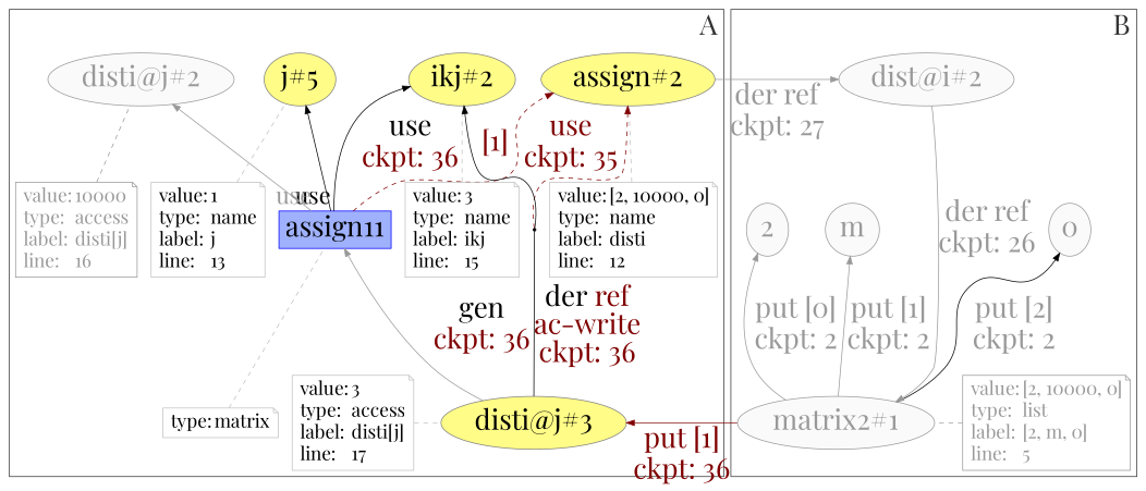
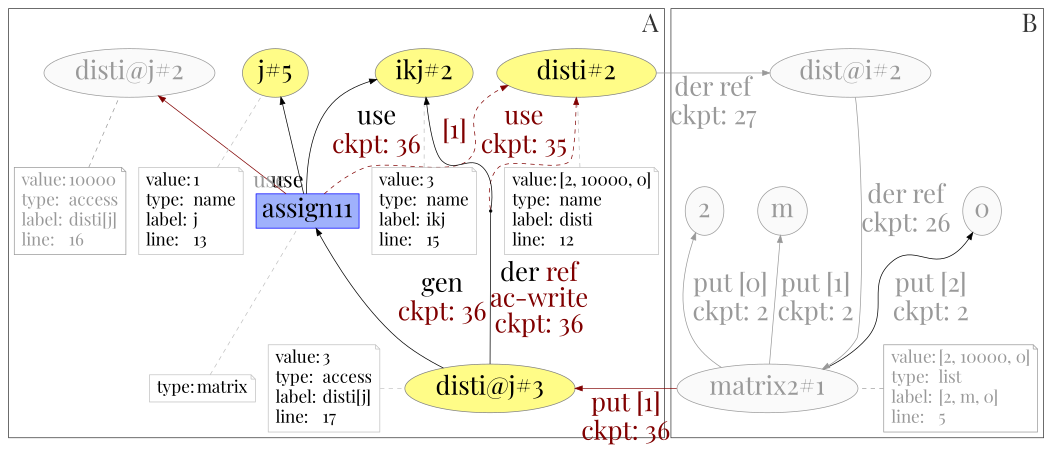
  digraph {
    fontname="Playfair Display"
    newrank=true
    rankdir=BT
    splines=spline
    node [color="#999999" fontname="Playfair Display" fontsize=36 style=filled fontcolor="#999999"]
    edge [color="#999999" fontname="Playfair Display" labelangle=60.0 rotation=20]
    n1 [color="#808080" fillcolor="#FFFC87" label="disti@j#3" fontcolor=""]
    n2 [color=gray fontcolor=black fontsize=24 label=<<TABLE cellpadding="0" border="0"> 	<TR> 	    <TD align="left">value:</TD> 	    <TD align="left">3</TD> 	</TR> 	<TR> 	    <TD align="left">type:</TD> 	    <TD align="left">access</TD> 	</TR> 	<TR> 	    <TD align="left">label:</TD> 	    <TD align="left">disti[j]</TD> 	</TR> 	<TR> 	    <TD align="left">line:</TD> 	    <TD align="left">17</TD> 	</TR> </TABLE>> shape=note style=""]
    n3 [fillcolor="#FAFAFA" label="matrix2#1"]
    n4 [fontsize=24 label=<<TABLE cellpadding="0" border="0"> 	<TR> 	    <TD align="left">value:</TD> 	    <TD align="left">[2, 10000, 0]</TD> 	</TR> 	<TR> 	    <TD align="left">type:</TD> 	    <TD align="left">list</TD> 	</TR> 	<TR> 	    <TD align="left">label:</TD> 	    <TD align="left">[2, m, 0]</TD> 	</TR> 	<TR> 	    <TD align="left">line:</TD> 	    <TD align="left">5</TD> 	</TR> </TABLE>> shape=note style=""]
-   n5 [color="#808080" fillcolor="#FFFC87" label="assign#2" fontcolor=""]
+   n5 [color="#808080" fillcolor="#FFFC87" label="disti#2" fontcolor=""]
    n6 [fillcolor="#FAFAFA" label="dist@i#2"]
    n7 [fillcolor="#FAFAFA" label=m]
    n8 [fillcolor="#FAFAFA" label=0]
    n9 [fillcolor="#FAFAFA" label=2]
    n10 [color="#808080" fillcolor="#FFFC87" label="ikj#2" fontcolor=""]
    n11 [color="#0000FF" fillcolor="#9FB1FC" label=assign11 shape=polygon sides=4 fontcolor=""]
    n12 [color=gray fontcolor=black fontsize=24 label=<<TABLE cellpadding="0" border="0"> 	<TR> 	    <TD align="left">type:</TD> 	    <TD align="left">matrix</TD> 	</TR> </TABLE>> shape=note style=""]
    n13 [color=gray fontcolor=black fontsize=24 label=<<TABLE cellpadding="0" border="0"> 	<TR> 	    <TD align="left">value:</TD> 	    <TD align="left">3</TD> 	</TR> 	<TR> 	    <TD align="left">type:</TD> 	    <TD align="left">name</TD> 	</TR> 	<TR> 	    <TD align="left">label:</TD> 	    <TD align="left">ikj</TD> 	</TR> 	<TR> 	    <TD align="left">line:</TD> 	    <TD align="left">15</TD> 	</TR> </TABLE>> shape=note style=""]
    n14 [color="#808080" fillcolor="#FFFC87" label="j#5" fontcolor=""]
    n15 [color=gray fontcolor=black fontsize=24 label=<<TABLE cellpadding="0" border="0"> 	<TR> 	    <TD align="left">value:</TD> 	    <TD align="left">1</TD> 	</TR> 	<TR> 	    <TD align="left">type:</TD> 	    <TD align="left">name</TD> 	</TR> 	<TR> 	    <TD align="left">label:</TD> 	    <TD align="left">j</TD> 	</TR> 	<TR> 	    <TD align="left">line:</TD> 	    <TD align="left">13</TD> 	</TR> </TABLE>> shape=note style=""]
    n16 [fillcolor="#FAFAFA" label="disti@j#2"]
    n17 [fontsize=24 label=<<TABLE cellpadding="0" border="0"> 	<TR> 	    <TD align="left">value:</TD> 	    <TD align="left">10000</TD> 	</TR> 	<TR> 	    <TD align="left">type:</TD> 	    <TD align="left">access</TD> 	</TR> 	<TR> 	    <TD align="left">label:</TD> 	    <TD align="left">disti[j]</TD> 	</TR> 	<TR> 	    <TD align="left">line:</TD> 	    <TD align="left">16</TD> 	</TR> </TABLE>> shape=note style=""]
    n18 [color=gray fontcolor=black fontsize=24 label=<<TABLE cellpadding="0" border="0"> 	<TR> 	    <TD align="left">value:</TD> 	    <TD align="left">[2, 10000, 0]</TD> 	</TR> 	<TR> 	    <TD align="left">type:</TD> 	    <TD align="left">name</TD> 	</TR> 	<TR> 	    <TD align="left">label:</TD> 	    <TD align="left">disti</TD> 	</TR> 	<TR> 	    <TD align="left">line:</TD> 	    <TD align="left">12</TD> 	</TR> </TABLE>> shape=note style=""]
    bn0 [shape=point color="" fontsize="" style="" fontcolor=""]
    subgraph sub_1 {
      rank=same
      n1
      n2
      n3
      n4
    }
    subgraph sub_2 {
      rank=same
      n5
      n6
    }
    subgraph sub_3 {
      rank=same
      n7
      n8
      n9
    }
    subgraph cluster_4 {
      color="#333333"
      fontcolor="#333333"
      fontsize=36
      label=A
      labeljust=r
      labelloc=b
      n1
      n2
      n11
      n12
      n13
      n14
      n15
      n16
      n17
      n18
      bn0
      subgraph sub_5 {
        color="#333333"
        fontcolor="#333333"
        fontsize=36
        label=A
        labeljust=r
        labelloc=b
        rank=same
        n5
        n10
      }
    }
    subgraph cluster_6 {
      color="#333333"
      fontcolor="#333333"
      fontsize=36
      label=B
      labeljust=r
      labelloc=b
      ranksep=0.1
      n3
      n4
      n6
      n7
      n8
      n9
    }
-   n1 -> n11 [fontsize=36 label=<<font color="black">gen</font><font color="#800000"><br/>ckpt:&nbsp;36</font>> labeldistance=3]
+   n1 -> n11 [color=black fontsize=36 label=<<font color="black">gen</font><font color="#800000"><br/>ckpt:&nbsp;36</font>> labeldistance=3]
    n1 -> bn0 [arrowhead=none color=black fontsize=36 label=<<font color="black">der</font><font color="#800000">&nbsp;ref<br/>ac-write<br/>ckpt:&nbsp;36</font>> labeldistance=3]
    n2 -> n1 [arrowhead=none color=gray style=dashed labelangle="" rotation=""]
    n3 -> n1 [color="#800000" fontcolor="#800000" fontsize=36 label="put [1]\nckpt: 36" labeldistance=3]
    n3 -> n7 [fontcolor="#999999" fontsize=36 label="put [1]\nckpt: 2" labeldistance=3]
    n3 -> n8 [color=black fontcolor="#999999" fontsize=36 label="put [2]\nckpt: 2" labeldistance=3]
    n3 -> n9 [fontcolor="#999999" fontsize=36 label="put [0]\nckpt: 2" labeldistance=3]
    n4 -> n3 [arrowhead=none fontcolor="#999999" style=dashed labelangle="" rotation=""]
    n4 -> n8 [style=invis color="" labelangle="" rotation=""]
    n5 -> n6 [fontcolor="#999999" fontsize=36 label="der ref\nckpt: 27" labeldistance=3]
    n6 -> n3 [fontcolor="#999999" fontsize=36 label="der ref\nckpt: 26" labeldistance=3]
    n7 -> n8 [style=invis color="" labelangle="" rotation=""]
    n9 -> n7 [style=invis color="" labelangle="" rotation=""]
    n11 -> n5 [color="#800000" fontcolor="#800000" fontsize=36 label="use\nckpt: 35" labeldistance=3 style=dashed]
    n11 -> n10 [color=black fontsize=36 label=<<font color="black">use</font><font color="#800000"><br/>ckpt:&nbsp;36</font>> labeldistance=3]
    n11 -> n14 [labeldistance=5 labelfontsize=30 taillabel=use color=""]
-   n11 -> n16 [fontcolor="#999999" labeldistance=5 labelfontsize=30 taillabel=use]
+   n11 -> n16 [color="#800000" fontcolor="#999999" labeldistance=5 labelfontsize=30 taillabel=use]
    n12 -> n11 [arrowhead=none color=gray style=dashed labelangle="" rotation=""]
    n13 -> n10 [arrowhead=none color=gray style=dashed labelangle="" rotation=""]
    n15 -> n14 [arrowhead=none color=gray style=dashed labelangle="" rotation=""]
    n17 -> n16 [arrowhead=none fontcolor="#999999" style=dashed labelangle="" rotation=""]
    n18 -> n5 [arrowhead=none color=gray style=dashed labelangle="" rotation=""]
    bn0 -> n5 [color="#800000" style=dashed labelangle="" rotation=""]
    bn0 -> n10 [color=black fontcolor="#800000" fontsize=36 label="[1]" labeldistance=3]
  }
